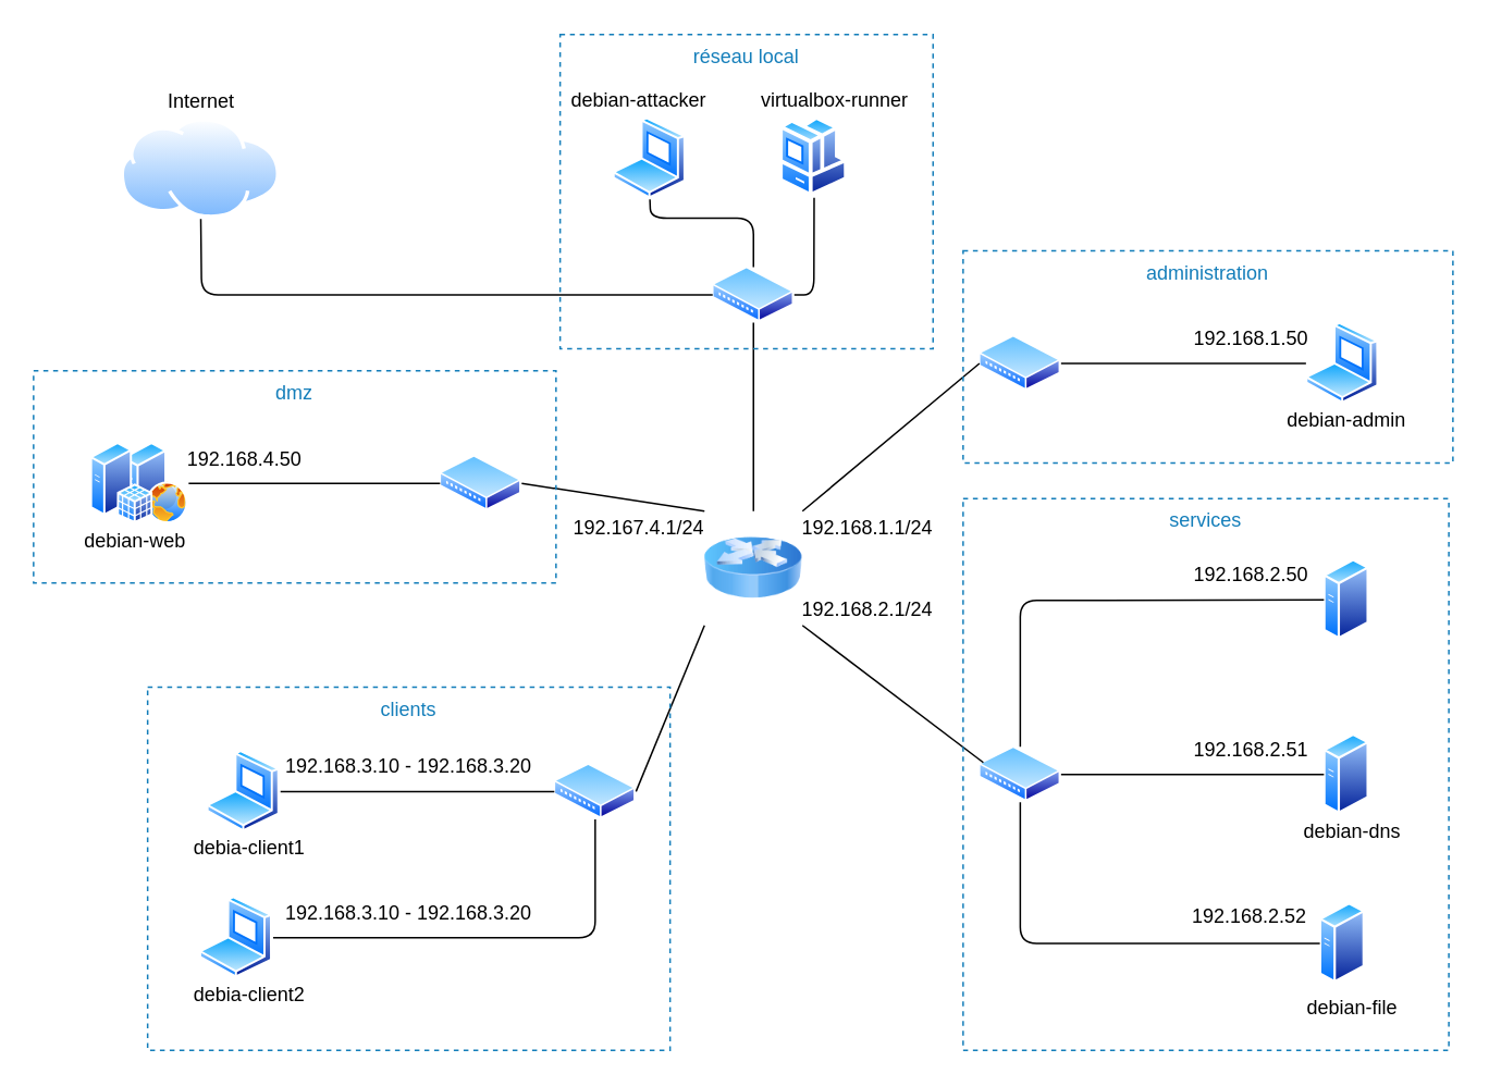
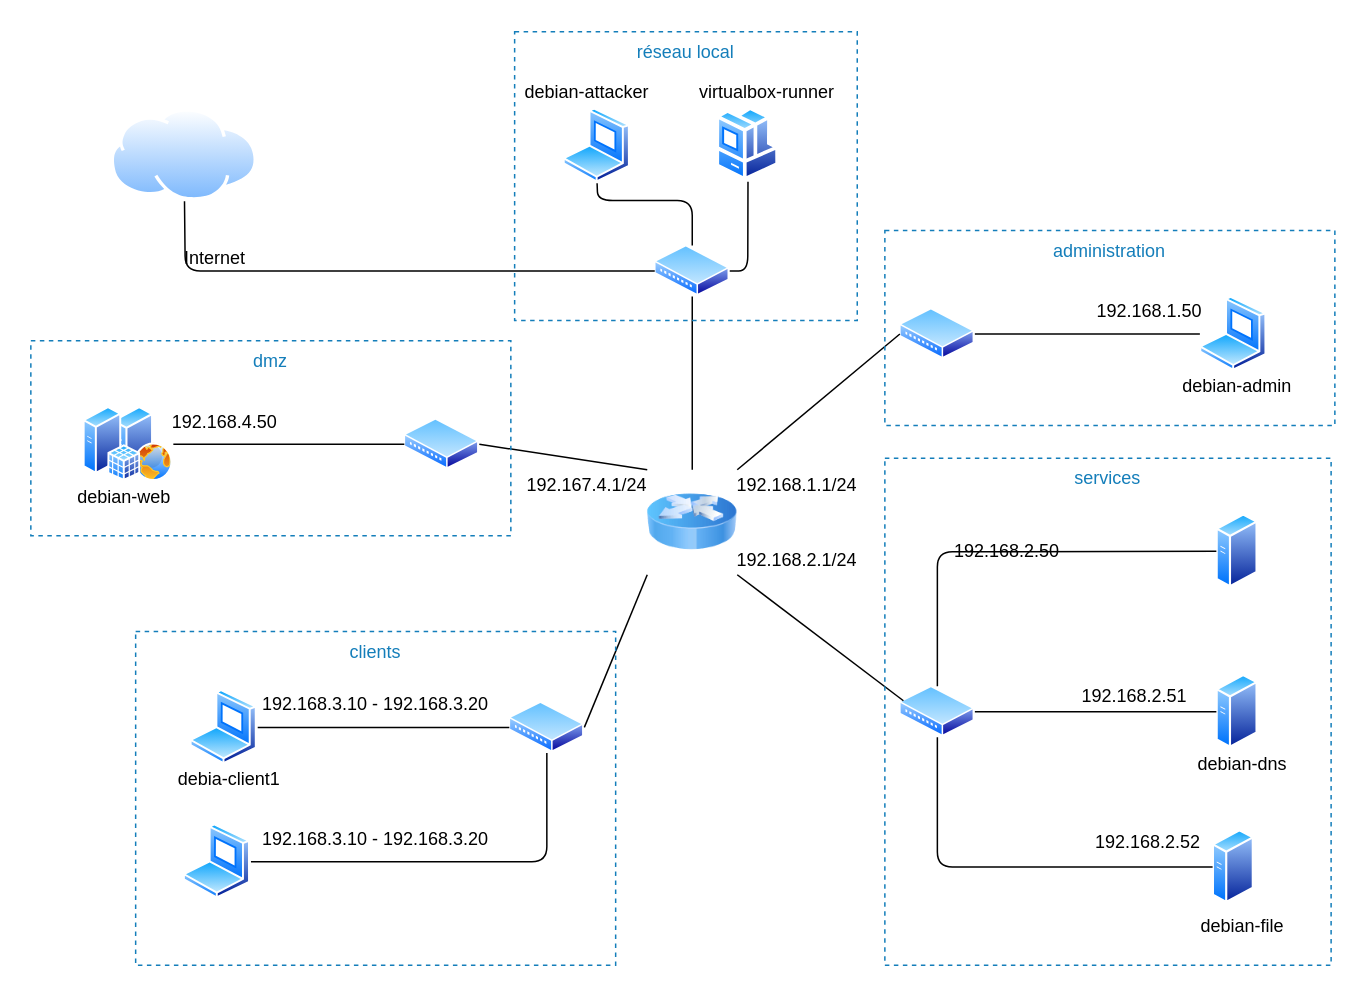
  <mxCell id="0" />
  <mxCell id="1" parent="0" />
  <mxCell id="2" value="" style="aspect=fixed;perimeter=ellipsePerimeter;html=1;align=center;shadow=0;dashed=0;spacingTop=3;image;image=img/lib/active_directory/laptop_client.svg;" parent="1" vertex="1"><mxGeometry x="799.41" y="197" width="45" height="50" as="geometry" /></mxCell>
  <mxCell id="3" value="" style="aspect=fixed;perimeter=ellipsePerimeter;html=1;align=center;shadow=0;dashed=0;spacingTop=3;image;image=img/lib/active_directory/web_server.svg;" parent="1" vertex="1"><mxGeometry x="75.06" y="270.5" width="40" height="50" as="geometry" /></mxCell>
  <mxCell id="4" value="" style="aspect=fixed;perimeter=ellipsePerimeter;html=1;align=center;shadow=0;dashed=0;spacingTop=3;image;image=img/lib/active_directory/generic_server.svg;" parent="1" vertex="1"><mxGeometry x="810.41" y="448.75" width="28.0" height="50" as="geometry" /></mxCell>
  <mxCell id="5" value="" style="image;html=1;image=img/lib/clip_art/networking/Router_Icon_128x128.png" parent="1" vertex="1"><mxGeometry x="431" y="312.5" width="60" height="70" as="geometry" /></mxCell>
  <mxCell id="6" value="" style="aspect=fixed;perimeter=ellipsePerimeter;html=1;align=center;shadow=0;dashed=0;spacingTop=3;image;image=img/lib/active_directory/wiring_hub.svg;" parent="1" vertex="1"><mxGeometry x="599.41" y="205" width="50" height="34" as="geometry" /></mxCell>
  <mxCell id="7" value="" style="aspect=fixed;perimeter=ellipsePerimeter;html=1;align=center;shadow=0;dashed=0;spacingTop=3;image;image=img/lib/active_directory/wiring_hub.svg;" parent="1" vertex="1"><mxGeometry x="269.06" y="278.5" width="50" height="34" as="geometry" /></mxCell>
  <mxCell id="8" value="" style="endArrow=none;html=1;entryX=0;entryY=0;entryDx=0;entryDy=0;exitX=1;exitY=0.5;exitDx=0;exitDy=0;" parent="1" source="7" target="5" edge="1"><mxGeometry width="50" height="50" relative="1" as="geometry"><mxPoint x="431" y="452.5" as="sourcePoint" /><mxPoint x="481" y="402.5" as="targetPoint" /></mxGeometry></mxCell>
  <mxCell id="9" value="" style="endArrow=none;html=1;exitX=1;exitY=0;exitDx=0;exitDy=0;entryX=0;entryY=0.5;entryDx=0;entryDy=0;" parent="1" source="5" target="6" edge="1"><mxGeometry width="50" height="50" relative="1" as="geometry"><mxPoint x="471" y="246.5" as="sourcePoint" /><mxPoint x="471" y="322.5" as="targetPoint" /></mxGeometry></mxCell>
  <mxCell id="10" value="" style="aspect=fixed;perimeter=ellipsePerimeter;html=1;align=center;shadow=0;dashed=0;spacingTop=3;image;image=img/lib/active_directory/sql_server.svg;" parent="1" vertex="1"><mxGeometry x="55.06" y="270.5" width="38.5" height="50" as="geometry" /></mxCell>
  <mxCell id="11" value="" style="endArrow=none;html=1;entryX=0;entryY=1;entryDx=0;entryDy=0;exitX=1;exitY=0.5;exitDx=0;exitDy=0;" parent="1" source="15" target="5" edge="1"><mxGeometry width="50" height="50" relative="1" as="geometry"><mxPoint x="490.06" y="510.25" as="sourcePoint" /><mxPoint x="500.06" y="440.25" as="targetPoint" /></mxGeometry></mxCell>
  <mxCell id="12" value="" style="endArrow=none;html=1;entryX=0;entryY=0.5;entryDx=0;entryDy=0;exitX=1;exitY=0.5;exitDx=0;exitDy=0;" parent="1" source="6" target="2" edge="1"><mxGeometry width="50" height="50" relative="1" as="geometry"><mxPoint x="439.41" y="403" as="sourcePoint" /><mxPoint x="489.41" y="353" as="targetPoint" /></mxGeometry></mxCell>
  <mxCell id="13" value="debian-admin" style="text;html=1;strokeColor=none;fillColor=none;align=center;verticalAlign=middle;whiteSpace=wrap;rounded=0;" parent="1" vertex="1"><mxGeometry x="786.91" y="247" width="75" height="20" as="geometry" /></mxCell>
  <mxCell id="14" value="" style="aspect=fixed;perimeter=ellipsePerimeter;html=1;align=center;shadow=0;dashed=0;spacingTop=3;image;image=img/lib/active_directory/wiring_hub.svg;" parent="1" vertex="1"><mxGeometry x="599.41" y="456.75" width="50" height="34" as="geometry" /></mxCell>
  <mxCell id="15" value="" style="aspect=fixed;perimeter=ellipsePerimeter;html=1;align=center;shadow=0;dashed=0;spacingTop=3;image;image=img/lib/active_directory/wiring_hub.svg;" parent="1" vertex="1"><mxGeometry x="339.06" y="467.25" width="50" height="34" as="geometry" /></mxCell>
  <mxCell id="16" value="" style="endArrow=none;html=1;entryX=0;entryY=0.25;entryDx=0;entryDy=0;exitX=1;exitY=1;exitDx=0;exitDy=0;" parent="1" source="5" target="14" edge="1"><mxGeometry width="50" height="50" relative="1" as="geometry"><mxPoint x="330" y="469.5" as="sourcePoint" /><mxPoint x="441" y="392.5" as="targetPoint" /></mxGeometry></mxCell>
  <mxCell id="17" value="administration" style="fillColor=none;strokeColor=#147EBA;dashed=1;verticalAlign=top;fontStyle=0;fontColor=#147EBA;" parent="1" vertex="1"><mxGeometry x="589.41" y="153" width="300" height="130" as="geometry" /></mxCell>
  <mxCell id="18" value="192.168.1.1/24" style="text;html=1;strokeColor=none;fillColor=none;align=center;verticalAlign=middle;whiteSpace=wrap;rounded=0;" parent="1" vertex="1"><mxGeometry x="491" y="312.5" width="80" height="20" as="geometry" /></mxCell>
  <mxCell id="19" value="192.168.2.1/24" style="text;html=1;strokeColor=none;fillColor=none;align=center;verticalAlign=middle;whiteSpace=wrap;rounded=0;" parent="1" vertex="1"><mxGeometry x="491" y="362.5" width="80" height="20" as="geometry" /></mxCell>
  <mxCell id="20" value="192.167.4.1/24" style="text;html=1;strokeColor=none;fillColor=none;align=center;verticalAlign=middle;whiteSpace=wrap;rounded=0;" parent="1" vertex="1"><mxGeometry x="351" y="312.5" width="80" height="20" as="geometry" /></mxCell>
  <mxCell id="21" value="debian-dns" style="text;html=1;strokeColor=none;fillColor=none;align=center;verticalAlign=middle;whiteSpace=wrap;rounded=0;" parent="1" vertex="1"><mxGeometry x="789.41" y="498.75" width="77.5" height="20" as="geometry" /></mxCell>
  <mxCell id="22" value="192.168.1.50" style="text;html=1;strokeColor=none;fillColor=none;align=center;verticalAlign=middle;whiteSpace=wrap;rounded=0;" parent="1" vertex="1"><mxGeometry x="725.66" y="197" width="80" height="20" as="geometry" /></mxCell>
- <mxCell id="23" value="192.168.2.50" style="text;html=1;strokeColor=none;fillColor=none;align=center;verticalAlign=middle;whiteSpace=wrap;rounded=0;" parent="1" vertex="1"><mxGeometry x="725.66" y="341.75" width="80" height="20" as="geometry" /></mxCell>
- <mxCell id="24" value="192.168.2.51" style="text;html=1;strokeColor=none;fillColor=none;align=center;verticalAlign=middle;whiteSpace=wrap;rounded=0;" parent="1" vertex="1"><mxGeometry x="725.66" y="448.75" width="80" height="20" as="geometry" /></mxCell>
+ <mxCell id="23" value="192.168.2.50" style="text;html=1;strokeColor=none;fillColor=none;align=center;verticalAlign=middle;whiteSpace=wrap;rounded=0;" parent="1" vertex="1"><mxGeometry x="630.66" y="356.75" width="80" height="20" as="geometry" /></mxCell>
+ <mxCell id="24" value="192.168.2.51" style="text;html=1;strokeColor=none;fillColor=none;align=center;verticalAlign=middle;whiteSpace=wrap;rounded=0;" parent="1" vertex="1"><mxGeometry x="715.66" y="453.75" width="80" height="20" as="geometry" /></mxCell>
  <mxCell id="25" value="dmz" style="fillColor=none;strokeColor=#147EBA;dashed=1;verticalAlign=top;fontStyle=0;fontColor=#147EBA;" parent="1" vertex="1"><mxGeometry x="20.06" y="226.5" width="320" height="130" as="geometry" /></mxCell>
  <mxCell id="26" value="debian-web" style="text;html=1;strokeColor=none;fillColor=none;align=center;verticalAlign=middle;whiteSpace=wrap;rounded=0;" parent="1" vertex="1"><mxGeometry x="50.06" y="320.5" width="65" height="20" as="geometry" /></mxCell>
  <mxCell id="27" value="192.168.4.50" style="text;html=1;strokeColor=none;fillColor=none;align=center;verticalAlign=middle;whiteSpace=wrap;rounded=0;" parent="1" vertex="1"><mxGeometry x="107.56" y="270.5" width="82.5" height="20" as="geometry" /></mxCell>
  <mxCell id="28" value="" style="aspect=fixed;perimeter=ellipsePerimeter;html=1;align=center;shadow=0;dashed=0;spacingTop=3;image;image=img/lib/active_directory/laptop_client.svg;" parent="1" vertex="1"><mxGeometry x="126.31" y="459.25" width="45" height="50" as="geometry" /></mxCell>
  <mxCell id="29" value="" style="aspect=fixed;perimeter=ellipsePerimeter;html=1;align=center;shadow=0;dashed=0;spacingTop=3;image;image=img/lib/active_directory/generic_server.svg;" parent="1" vertex="1"><mxGeometry x="810.41" y="341.75" width="28.0" height="50" as="geometry" /></mxCell>
  <mxCell id="30" value="debia-client1" style="text;html=1;strokeColor=none;fillColor=none;align=center;verticalAlign=middle;whiteSpace=wrap;rounded=0;" parent="1" vertex="1"><mxGeometry x="111.31" y="509.25" width="82.5" height="20" as="geometry" /></mxCell>
  <mxCell id="31" value="" style="aspect=fixed;perimeter=ellipsePerimeter;html=1;align=center;shadow=0;dashed=0;spacingTop=3;image;image=img/lib/active_directory/laptop_client.svg;" parent="1" vertex="1"><mxGeometry x="375.06" y="71.5" width="45" height="50" as="geometry" /></mxCell>
  <mxCell id="32" value="debian-attacker" style="text;html=1;strokeColor=none;fillColor=none;align=center;verticalAlign=middle;whiteSpace=wrap;rounded=0;" parent="1" vertex="1"><mxGeometry x="341" y="50.5" width="100" height="20" as="geometry" /></mxCell>
  <mxCell id="33" value="192.168.3.10 - 192.168.3.20" style="text;html=1;strokeColor=none;fillColor=none;align=center;verticalAlign=middle;whiteSpace=wrap;rounded=0;" parent="1" vertex="1"><mxGeometry x="160.06" y="459.25" width="180" height="20" as="geometry" /></mxCell>
  <mxCell id="34" value="" style="endArrow=none;html=1;entryX=0;entryY=0.5;entryDx=0;entryDy=0;exitX=1;exitY=0.5;exitDx=0;exitDy=0;" parent="1" source="3" target="7" edge="1"><mxGeometry width="50" height="50" relative="1" as="geometry"><mxPoint x="420.06" y="336.5" as="sourcePoint" /><mxPoint x="470.06" y="286.5" as="targetPoint" /></mxGeometry></mxCell>
  <mxCell id="35" value="" style="endArrow=none;html=1;exitX=0;exitY=0.5;exitDx=0;exitDy=0;entryX=1;entryY=0.5;entryDx=0;entryDy=0;" parent="1" source="15" target="28" edge="1"><mxGeometry width="50" height="50" relative="1" as="geometry"><mxPoint x="490.06" y="437.25" as="sourcePoint" /><mxPoint x="540.06" y="387.25" as="targetPoint" /></mxGeometry></mxCell>
  <mxCell id="36" value="clients" style="fillColor=none;strokeColor=#147EBA;dashed=1;verticalAlign=top;fontStyle=0;fontColor=#147EBA;" parent="1" vertex="1"><mxGeometry x="89.94" y="420.25" width="320" height="222.5" as="geometry" /></mxCell>
  <mxCell id="37" value="" style="aspect=fixed;perimeter=ellipsePerimeter;html=1;align=center;shadow=0;dashed=0;spacingTop=3;image;image=img/lib/active_directory/internet_cloud.svg;" parent="1" vertex="1"><mxGeometry x="73.69" y="72" width="97.62" height="61.5" as="geometry" /></mxCell>
- <mxCell id="38" value="Internet" style="text;html=1;strokeColor=none;fillColor=none;align=center;verticalAlign=middle;whiteSpace=wrap;rounded=0;" parent="1" vertex="1"><mxGeometry x="102.5" y="51.5" width="40" height="20" as="geometry" /></mxCell>
+ <mxCell id="38" value="Internet" style="text;html=1;strokeColor=none;fillColor=none;align=center;verticalAlign=middle;whiteSpace=wrap;rounded=0;" parent="1" vertex="1"><mxGeometry x="122.5" y="161.5" width="40" height="20" as="geometry" /></mxCell>
  <mxCell id="39" value="" style="aspect=fixed;perimeter=ellipsePerimeter;html=1;align=center;shadow=0;dashed=0;spacingTop=3;image;image=img/lib/active_directory/generic_server.svg;" parent="1" vertex="1"><mxGeometry x="807.91" y="552.25" width="28.0" height="50" as="geometry" /></mxCell>
  <mxCell id="40" value="debian-file" style="text;html=1;strokeColor=none;fillColor=none;align=center;verticalAlign=middle;whiteSpace=wrap;rounded=0;" parent="1" vertex="1"><mxGeometry x="788.16" y="607.25" width="80" height="20" as="geometry" /></mxCell>
  <mxCell id="41" value="192.168.2.52" style="text;html=1;strokeColor=none;fillColor=none;align=center;verticalAlign=middle;whiteSpace=wrap;rounded=0;" parent="1" vertex="1"><mxGeometry x="725.41" y="550.75" width="80" height="20" as="geometry" /></mxCell>
  <mxCell id="42" value="" style="endArrow=none;html=1;exitX=0.5;exitY=0;exitDx=0;exitDy=0;entryX=0;entryY=0.5;entryDx=0;entryDy=0;" parent="1" source="14" target="29" edge="1"><mxGeometry width="50" height="50" relative="1" as="geometry"><mxPoint x="449.41" y="471.25" as="sourcePoint" /><mxPoint x="499.41" y="421.25" as="targetPoint" /><Array as="points"><mxPoint x="624.41" y="367.25" /></Array></mxGeometry></mxCell>
  <mxCell id="43" value="" style="endArrow=none;html=1;exitX=0.5;exitY=1;exitDx=0;exitDy=0;entryX=0;entryY=0.5;entryDx=0;entryDy=0;" parent="1" source="14" target="39" edge="1"><mxGeometry width="50" height="50" relative="1" as="geometry"><mxPoint x="659.41" y="485.75" as="sourcePoint" /><mxPoint x="820.41" y="485.75" as="targetPoint" /><Array as="points"><mxPoint x="624.41" y="577.25" /></Array></mxGeometry></mxCell>
  <mxCell id="44" value="services" style="fillColor=none;strokeColor=#147EBA;dashed=1;verticalAlign=top;fontStyle=0;fontColor=#147EBA;" parent="1" vertex="1"><mxGeometry x="589.41" y="304.75" width="297.5" height="338" as="geometry" /></mxCell>
  <mxCell id="45" value="" style="endArrow=none;html=1;exitX=1;exitY=0.5;exitDx=0;exitDy=0;entryX=0;entryY=0.5;entryDx=0;entryDy=0;" parent="1" source="14" target="4" edge="1"><mxGeometry width="50" height="50" relative="1" as="geometry"><mxPoint x="699.41" y="471.25" as="sourcePoint" /><mxPoint x="749.41" y="421.25" as="targetPoint" /></mxGeometry></mxCell>
  <mxCell id="46" value="" style="aspect=fixed;perimeter=ellipsePerimeter;html=1;align=center;shadow=0;dashed=0;spacingTop=3;image;image=img/lib/active_directory/laptop_client.svg;" parent="1" vertex="1"><mxGeometry x="121.81" y="548.75" width="45" height="50" as="geometry" /></mxCell>
- <mxCell id="47" value="debia-client2" style="text;html=1;strokeColor=none;fillColor=none;align=center;verticalAlign=middle;whiteSpace=wrap;rounded=0;" parent="1" vertex="1"><mxGeometry x="111.19" y="598.75" width="82.5" height="20" as="geometry" /></mxCell>
  <mxCell id="48" value="192.168.3.10 - 192.168.3.20" style="text;html=1;strokeColor=none;fillColor=none;align=center;verticalAlign=middle;whiteSpace=wrap;rounded=0;" parent="1" vertex="1"><mxGeometry x="159.94" y="548.75" width="180" height="20" as="geometry" /></mxCell>
  <mxCell id="49" value="" style="endArrow=none;html=1;entryX=1;entryY=0.5;entryDx=0;entryDy=0;exitX=0.5;exitY=1;exitDx=0;exitDy=0;" parent="1" source="15" target="46" edge="1"><mxGeometry width="50" height="50" relative="1" as="geometry"><mxPoint x="350.06" y="570.75" as="sourcePoint" /><mxPoint x="539.94" y="476.75" as="targetPoint" /><Array as="points"><mxPoint x="364.06" y="573.75" /></Array></mxGeometry></mxCell>
  <mxCell id="50" value="" style="aspect=fixed;perimeter=ellipsePerimeter;html=1;align=center;shadow=0;dashed=0;spacingTop=3;image;image=img/lib/active_directory/wiring_hub.svg;" vertex="1" parent="1"><mxGeometry x="436" y="163" width="50" height="34" as="geometry" /></mxCell>
  <mxCell id="51" value="" style="endArrow=none;html=1;exitX=0.5;exitY=1;exitDx=0;exitDy=0;entryX=0.5;entryY=0;entryDx=0;entryDy=0;" edge="1" parent="1" source="50" target="5"><mxGeometry width="50" height="50" relative="1" as="geometry"><mxPoint x="591" y="433" as="sourcePoint" /><mxPoint x="641" y="383" as="targetPoint" /></mxGeometry></mxCell>
  <mxCell id="52" value="" style="endArrow=none;html=1;entryX=0.5;entryY=0;entryDx=0;entryDy=0;exitX=0.5;exitY=1;exitDx=0;exitDy=0;" edge="1" parent="1" source="31" target="50"><mxGeometry width="50" height="50" relative="1" as="geometry"><mxPoint x="521" y="400.5" as="sourcePoint" /><mxPoint x="571" y="350.5" as="targetPoint" /><Array as="points"><mxPoint x="398" y="133" /><mxPoint x="461" y="133" /></Array></mxGeometry></mxCell>
  <mxCell id="53" value="" style="aspect=fixed;perimeter=ellipsePerimeter;html=1;align=center;shadow=0;dashed=0;spacingTop=3;image;image=img/lib/active_directory/workstation_client.svg;" vertex="1" parent="1"><mxGeometry x="476.91" y="70.5" width="42.5" height="50" as="geometry" /></mxCell>
  <mxCell id="54" value="" style="endArrow=none;html=1;entryX=1;entryY=0.5;entryDx=0;entryDy=0;exitX=0.5;exitY=1;exitDx=0;exitDy=0;" edge="1" parent="1" source="53" target="50"><mxGeometry width="50" height="50" relative="1" as="geometry"><mxPoint x="399.21" y="110.5" as="sourcePoint" /><mxPoint x="400.71" y="186" as="targetPoint" /><Array as="points"><mxPoint x="498" y="180" /></Array></mxGeometry></mxCell>
  <mxCell id="55" value="virtualbox-runner" style="text;html=1;strokeColor=none;fillColor=none;align=center;verticalAlign=middle;whiteSpace=wrap;rounded=0;" vertex="1" parent="1"><mxGeometry x="461" y="50.5" width="100" height="20" as="geometry" /></mxCell>
  <mxCell id="56" value="" style="endArrow=none;html=1;entryX=0;entryY=0.5;entryDx=0;entryDy=0;exitX=0.5;exitY=1;exitDx=0;exitDy=0;" edge="1" parent="1" source="37" target="50"><mxGeometry width="50" height="50" relative="1" as="geometry"><mxPoint x="469.21" y="143" as="sourcePoint" /><mxPoint x="470.71" y="218.5" as="targetPoint" /><Array as="points"><mxPoint x="123" y="180" /><mxPoint x="311" y="180" /></Array></mxGeometry></mxCell>
  <mxCell id="57" value="réseau local" style="fillColor=none;strokeColor=#147EBA;dashed=1;verticalAlign=top;fontStyle=0;fontColor=#147EBA;" vertex="1" parent="1"><mxGeometry x="342.59" y="20.5" width="228.41" height="192.5" as="geometry" /></mxCell>
